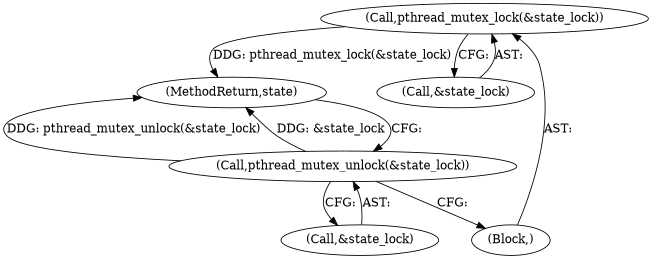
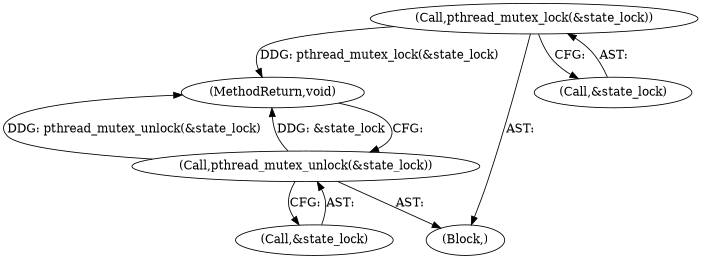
  digraph {
    n1 [label="(Call,pthread_mutex_lock(&state_lock))"]
-   n2 [label="(MethodReturn,state)"]
+   n2 [label="(MethodReturn,void)"]
    n3 [label="(Block,)"]
    n4 [label="(Call,&state_lock)"]
    n5 [label="(Call,pthread_mutex_unlock(&state_lock))"]
    n6 [label="(Call,&state_lock)"]
    n1 -> n2 [label="DDG: pthread_mutex_lock(&state_lock)"]
-   n3 -> n1 [label="AST: "]
+   n1 -> n3 [label="AST: "]
    n1 -> n4 [label="CFG: "]
    n2 -> n5 [label="CFG: "]
    n4 -> n1 [label="AST: "]
    n5 -> n2 [label="DDG: pthread_mutex_unlock(&state_lock)"]
    n5 -> n2 [label="DDG: &state_lock"]
-   n5 -> n3 [label="CFG: "]
+   n5 -> n3 [label="AST: "]
    n5 -> n6 [label="CFG: "]
    n6 -> n5 [label="AST: "]
  }
